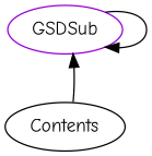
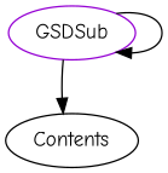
  digraph {
    fontname="Comic Neue"
    node [fontname="Comic Neue"]
    edge [fontname="Comic Neue"]
    n1 [color=darkviolet label=GSDSub shape=oval]
    Contents
    n1 -> n1
-   Contents -> n1
+   n1 -> Contents
  }
